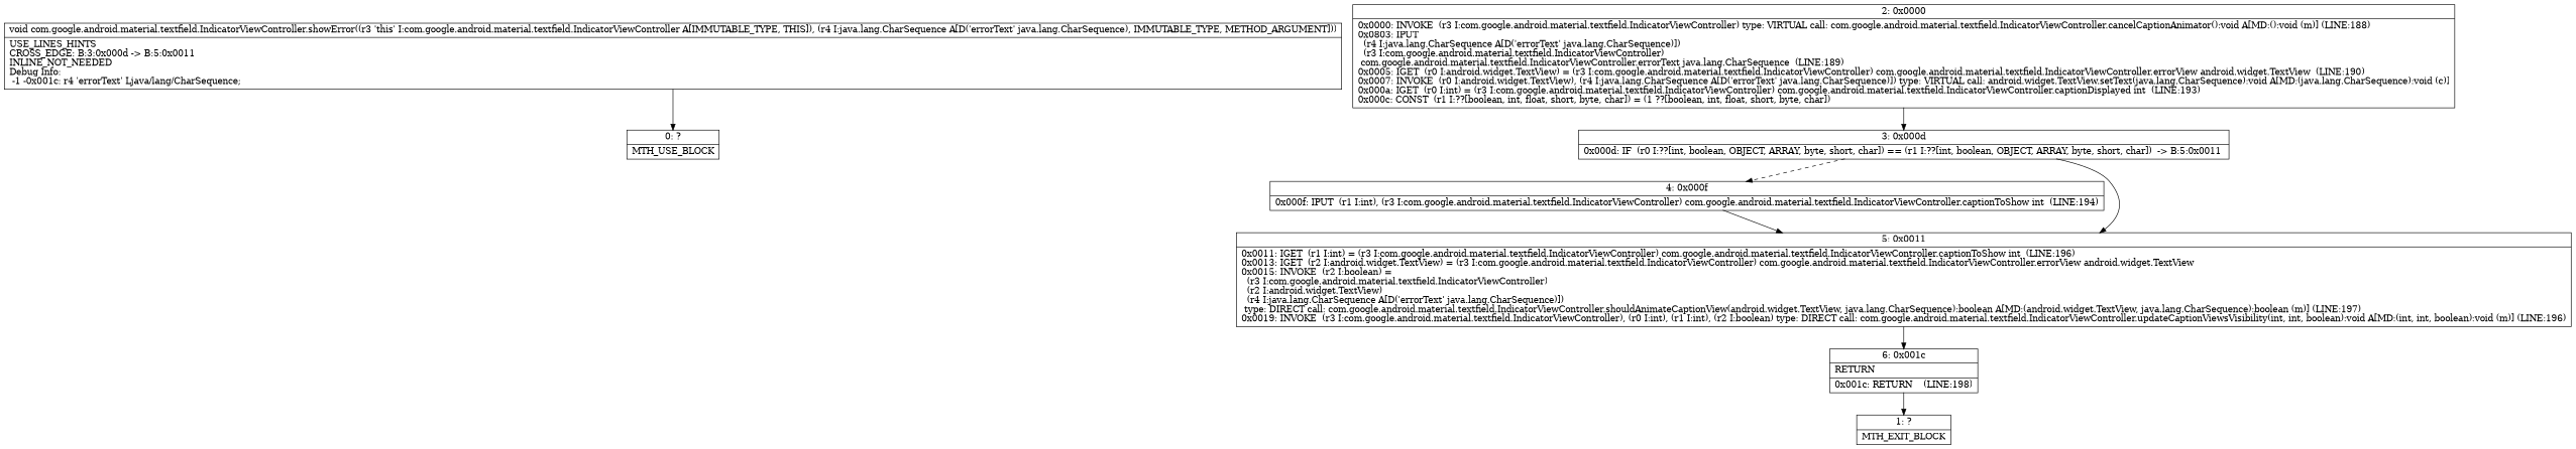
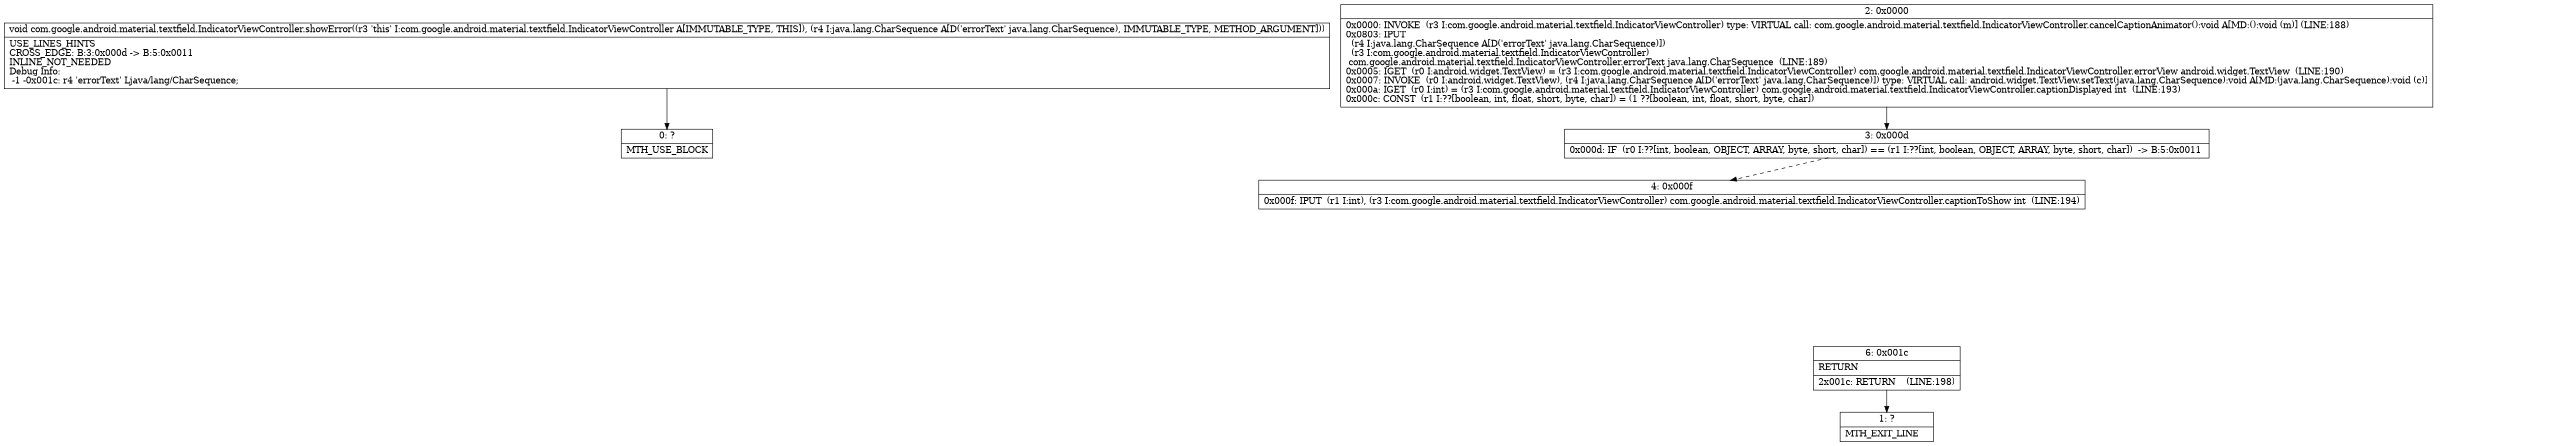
  digraph {
    node [shape=record]
    n1 [label="{0\:\ ?|MTH_USE_BLOCK\l}"]
    n2 [label="{2\:\ 0x0000|0x0000: INVOKE  (r3 I:com.google.android.material.textfield.IndicatorViewController) type: VIRTUAL call: com.google.android.material.textfield.IndicatorViewController.cancelCaptionAnimator():void A[MD:():void (m)] (LINE:188)\l0x0803: IPUT  \l  (r4 I:java.lang.CharSequence A[D('errorText' java.lang.CharSequence)])\l  (r3 I:com.google.android.material.textfield.IndicatorViewController)\l com.google.android.material.textfield.IndicatorViewController.errorText java.lang.CharSequence  (LINE:189)\l0x0005: IGET  (r0 I:android.widget.TextView) = (r3 I:com.google.android.material.textfield.IndicatorViewController) com.google.android.material.textfield.IndicatorViewController.errorView android.widget.TextView  (LINE:190)\l0x0007: INVOKE  (r0 I:android.widget.TextView), (r4 I:java.lang.CharSequence A[D('errorText' java.lang.CharSequence)]) type: VIRTUAL call: android.widget.TextView.setText(java.lang.CharSequence):void A[MD:(java.lang.CharSequence):void (c)]\l0x000a: IGET  (r0 I:int) = (r3 I:com.google.android.material.textfield.IndicatorViewController) com.google.android.material.textfield.IndicatorViewController.captionDisplayed int  (LINE:193)\l0x000c: CONST  (r1 I:??[boolean, int, float, short, byte, char]) = (1 ??[boolean, int, float, short, byte, char]) \l}"]
    n3 [label="{3\:\ 0x000d|0x000d: IF  (r0 I:??[int, boolean, OBJECT, ARRAY, byte, short, char]) == (r1 I:??[int, boolean, OBJECT, ARRAY, byte, short, char])  \-\> B:5:0x0011 \l}"]
    n4 [label="{4\:\ 0x000f|0x000f: IPUT  (r1 I:int), (r3 I:com.google.android.material.textfield.IndicatorViewController) com.google.android.material.textfield.IndicatorViewController.captionToShow int  (LINE:194)\l}"]
-   n5 [label="{5\:\ 0x0011|0x0011: IGET  (r1 I:int) = (r3 I:com.google.android.material.textfield.IndicatorViewController) com.google.android.material.textfield.IndicatorViewController.captionToShow int  (LINE:196)\l0x0013: IGET  (r2 I:android.widget.TextView) = (r3 I:com.google.android.material.textfield.IndicatorViewController) com.google.android.material.textfield.IndicatorViewController.errorView android.widget.TextView \l0x0015: INVOKE  (r2 I:boolean) = \l  (r3 I:com.google.android.material.textfield.IndicatorViewController)\l  (r2 I:android.widget.TextView)\l  (r4 I:java.lang.CharSequence A[D('errorText' java.lang.CharSequence)])\l type: DIRECT call: com.google.android.material.textfield.IndicatorViewController.shouldAnimateCaptionView(android.widget.TextView, java.lang.CharSequence):boolean A[MD:(android.widget.TextView, java.lang.CharSequence):boolean (m)] (LINE:197)\l0x0019: INVOKE  (r3 I:com.google.android.material.textfield.IndicatorViewController), (r0 I:int), (r1 I:int), (r2 I:boolean) type: DIRECT call: com.google.android.material.textfield.IndicatorViewController.updateCaptionViewsVisibility(int, int, boolean):void A[MD:(int, int, boolean):void (m)] (LINE:196)\l}"]
-   n6 [label="{6\:\ 0x001c|RETURN\l|0x001c: RETURN    (LINE:198)\l}"]
-   n7 [label="{1\:\ ?|MTH_EXIT_BLOCK\l}"]
+   n6 [label="{6\:\ 0x001c|RETURN\l|2x001c: RETURN    (LINE:198)\l}"]
+   n7 [label="{1\:\ ?|MTH_EXIT_LINE\l}"]
    n8 [label="{void com.google.android.material.textfield.IndicatorViewController.showError((r3 'this' I:com.google.android.material.textfield.IndicatorViewController A[IMMUTABLE_TYPE, THIS]), (r4 I:java.lang.CharSequence A[D('errorText' java.lang.CharSequence), IMMUTABLE_TYPE, METHOD_ARGUMENT]))  | USE_LINES_HINTS\lCROSS_EDGE: B:3:0x000d \-\> B:5:0x0011\lINLINE_NOT_NEEDED\lDebug Info:\l  \-1 \-0x001c: r4 'errorText' Ljava\/lang\/CharSequence;\l}"]
    n2 -> n3
    n3 -> n4 [style=dashed]
-   n3 -> n5
-   n4 -> n5
-   n5 -> n6
    n6 -> n7
    n8 -> n1
  }
